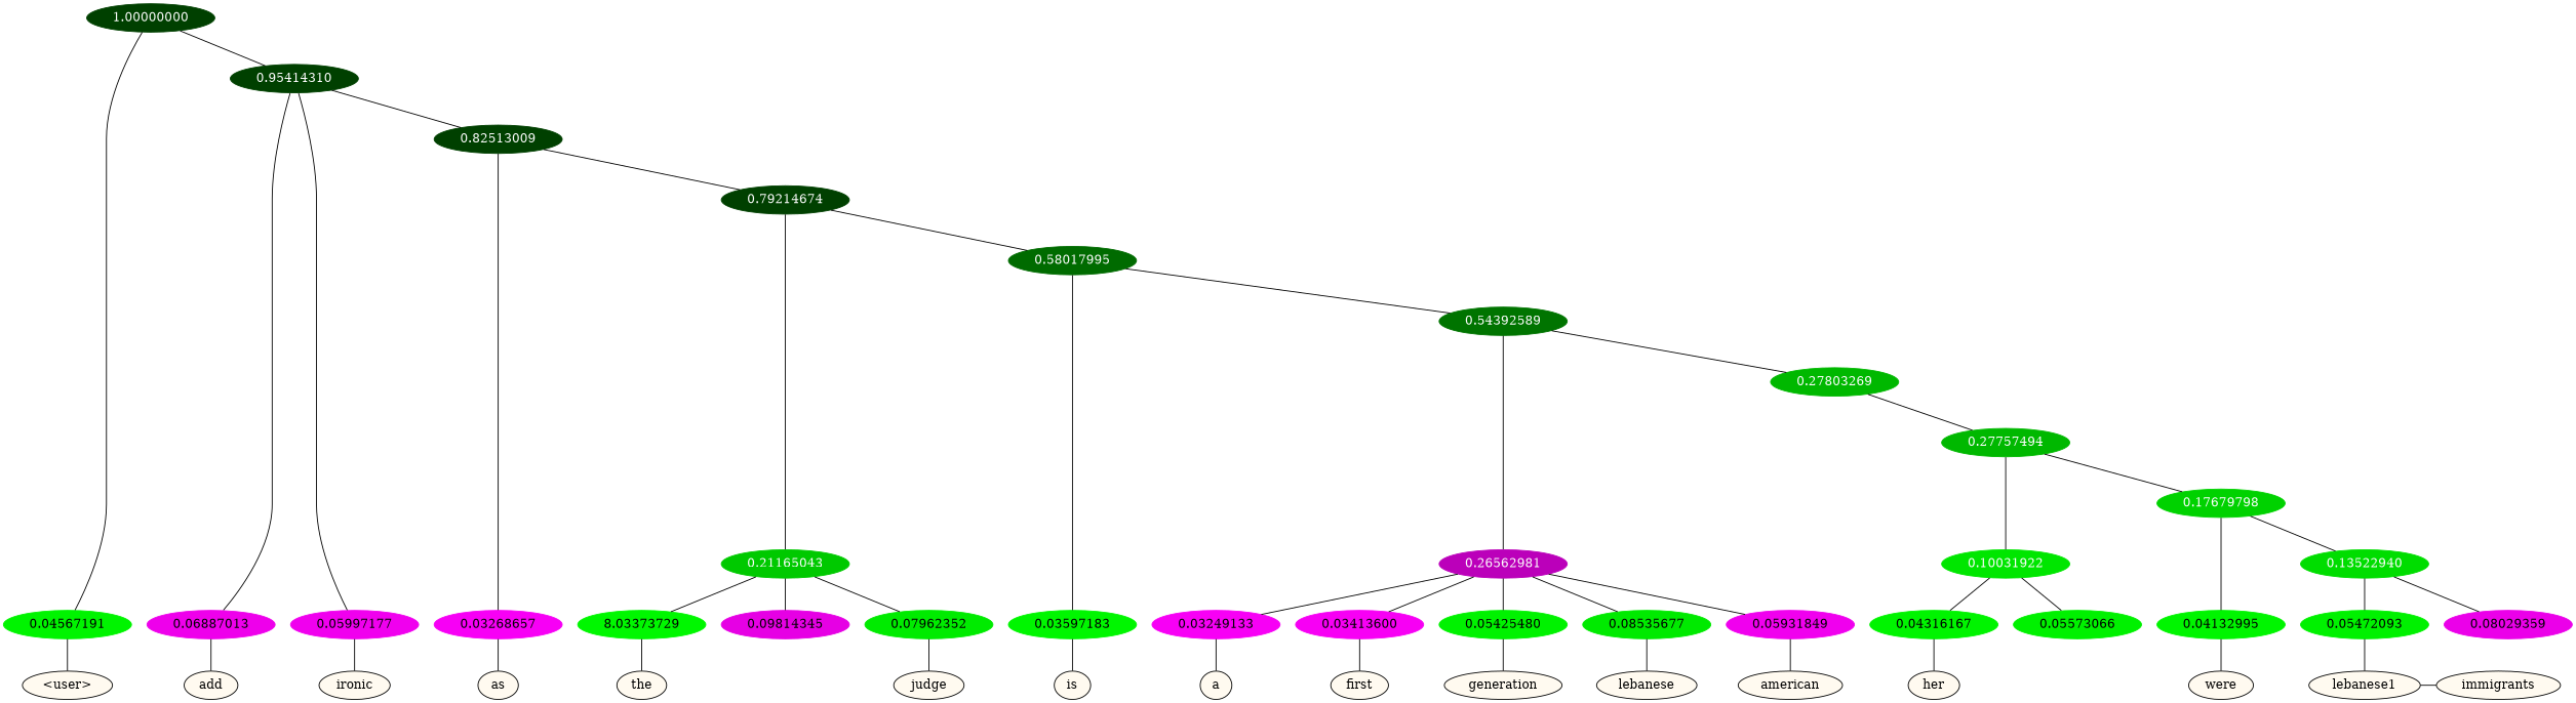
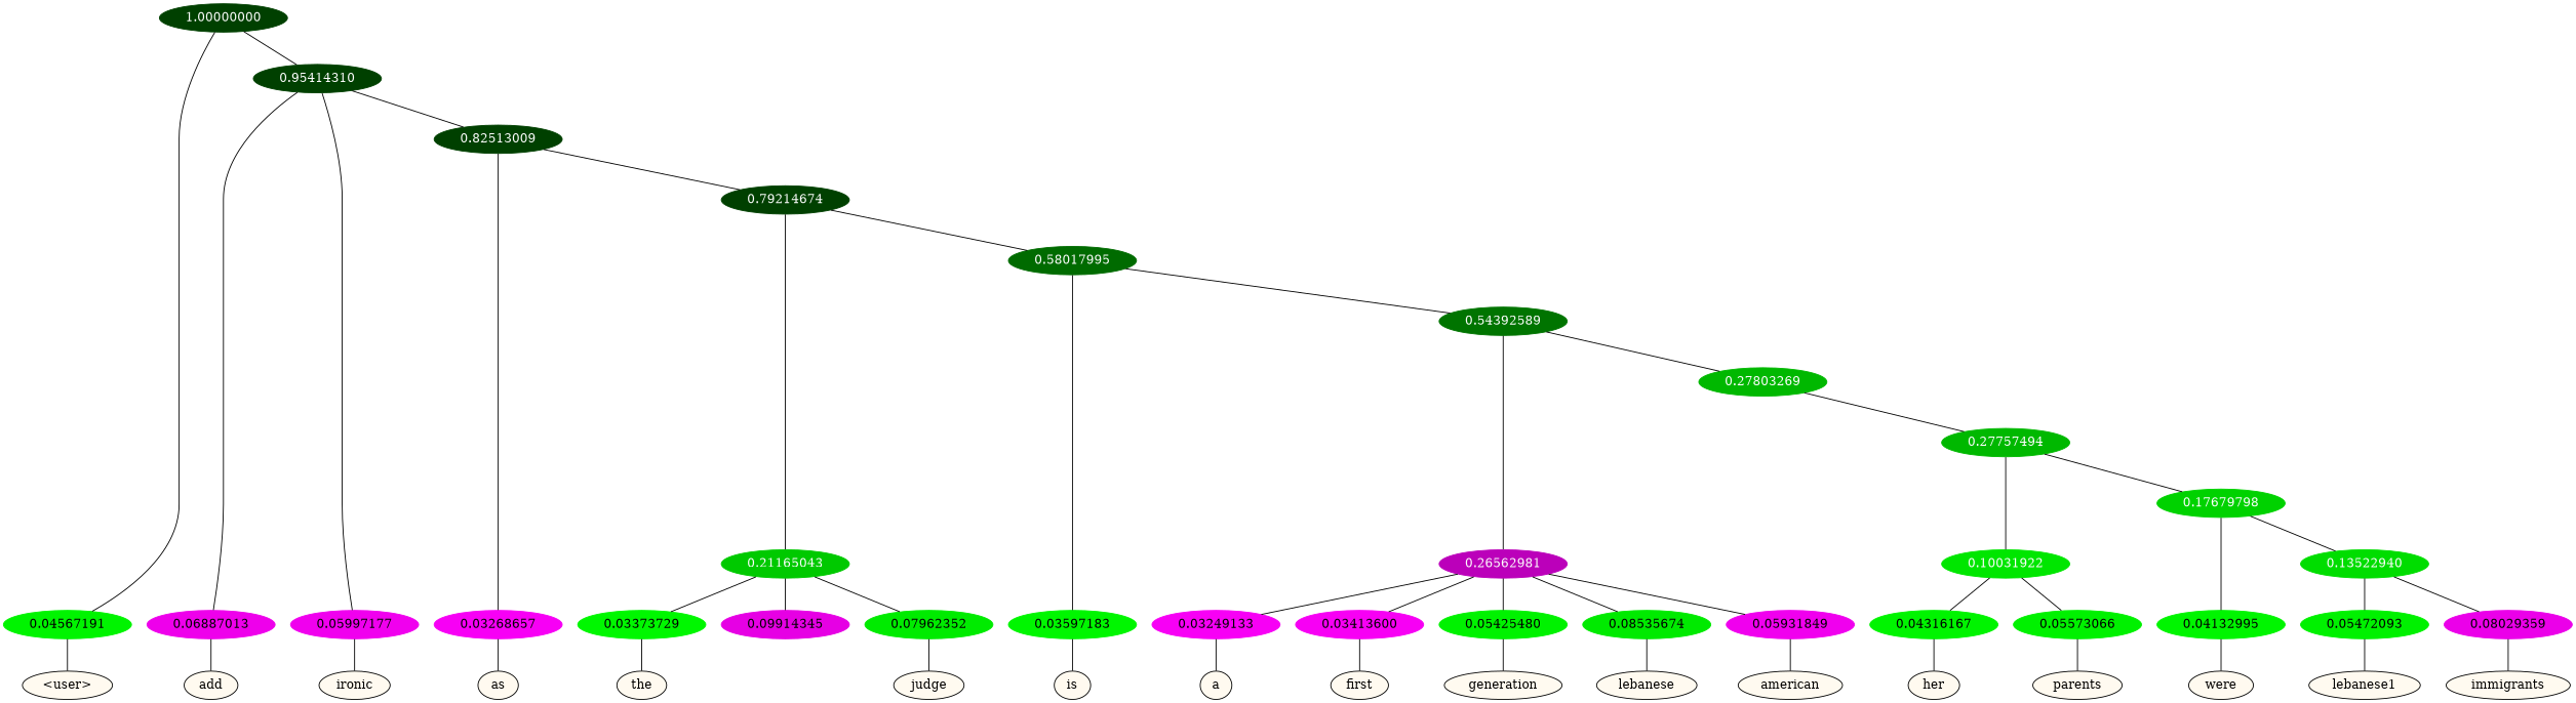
  graph {
    node [color=black format=png nodesep=0.001 ordering=out overlap_scaling=0.01 ranksep=0.001 style=filled fontcolor=black]
    n1 [fillcolor=floralwhite height=0.15 label="\<user\>" style="filled,solid" width=0.15 fontcolor=""]
    n2 [fillcolor=floralwhite height=0.15 label=add style="filled,solid" width=0.15 fontcolor=""]
    n3 [fillcolor=floralwhite height=0.15 label=ironic style="filled,solid" width=0.15 fontcolor=""]
    n4 [fillcolor=floralwhite height=0.15 label=as style="filled,solid" width=0.15 fontcolor=""]
    n5 [fillcolor=floralwhite height=0.15 label=the style="filled,solid" width=0.15 fontcolor=""]
    n6 [fillcolor=floralwhite height=0.15 label=judge style="filled,solid" width=0.15 fontcolor=""]
    n7 [fillcolor=floralwhite height=0.15 label=is style="filled,solid" width=0.15 fontcolor=""]
    n8 [fillcolor=floralwhite height=0.15 label=a style="filled,solid" width=0.15 fontcolor=""]
    n9 [fillcolor=floralwhite height=0.15 label=first style="filled,solid" width=0.15 fontcolor=""]
    n10 [fillcolor=floralwhite height=0.15 label=generation style="filled,solid" width=0.15 fontcolor=""]
    n11 [fillcolor=floralwhite height=0.15 label=lebanese style="filled,solid" width=0.15 fontcolor=""]
    n12 [fillcolor=floralwhite height=0.15 label=american style="filled,solid" width=0.15 fontcolor=""]
    n13 [fillcolor=floralwhite height=0.15 label=her style="filled,solid" width=0.15 fontcolor=""]
+   n14 [fillcolor=floralwhite height=0.15 label=parents style="filled,solid" width=0.15 fontcolor=""]
    n15 [fillcolor=floralwhite height=0.15 label=were style="filled,solid" width=0.15 fontcolor=""]
    n16 [fillcolor=floralwhite height=0.15 label=lebanese1 style="filled,solid" width=0.15 fontcolor=""]
    n17 [fillcolor=floralwhite height=0.15 label=immigrants style="filled,solid" width=0.15 fontcolor=""]
    n18 [color="0.334 1.000 0.954" height=0.15 label=0.04567191 width=0.15]
    n19 [color="0.835 1.000 0.931" height=0.15 label=0.06887013 width=0.15]
    n20 [color="0.835 1.000 0.940" height=0.15 label=0.05997177 width=0.15]
    n21 [color="0.835 1.000 0.967" height=0.15 label=0.03268657 width=0.15]
-   n22 [color="0.334 1.000 0.966" height=0.15 label=8.03373729 width=0.15]
-   n23 [color="0.835 1.000 0.902" height=0.15 label=0.09814345 width=0.15]
+   n22 [color="0.334 1.000 0.966" height=0.15 label=0.03373729 width=0.15]
+   n23 [color="0.835 1.000 0.902" height=0.15 label=0.09914345 width=0.15]
    n24 [color="0.334 1.000 0.920" height=0.15 label=0.07962352 width=0.15]
    n25 [color="0.334 1.000 0.964" height=0.15 label=0.03597183 width=0.15]
    n26 [color="0.835 1.000 0.968" height=0.15 label=0.03249133 width=0.15]
    n27 [color="0.835 1.000 0.966" height=0.15 label=0.03413600 width=0.15]
    n28 [color="0.334 1.000 0.946" height=0.15 label=0.05425480 width=0.15]
-   n29 [color="0.334 1.000 0.915" height=0.15 label=0.08535677 width=0.15]
+   n29 [color="0.334 1.000 0.915" height=0.15 label=0.08535674 width=0.15]
    n30 [color="0.835 1.000 0.941" height=0.15 label=0.05931849 width=0.15]
    n31 [color="0.334 1.000 0.957" height=0.15 label=0.04316167 width=0.15]
    n32 [color="0.334 1.000 0.943" height=0.15 label=0.05573066 width=0.15]
    n33 [color="0.334 1.000 0.959" height=0.15 label=0.04132995 width=0.15]
    n34 [color="0.334 1.000 0.945" height=0.15 label=0.05472093 width=0.15]
    n35 [color="0.835 1.000 0.920" height=0.15 label=0.08029359 width=0.15]
    n36 [color="0.334 1.000 0.250" fontcolor=grey99 height=0.15 label=1.00000000 width=0.15]
    n37 [color="0.334 1.000 0.250" fontcolor=grey99 height=0.15 label=0.95414310 width=0.15]
    n38 [color="0.334 1.000 0.250" fontcolor=grey99 height=0.15 label=0.82513009 width=0.15]
    n39 [color="0.334 1.000 0.250" fontcolor=grey99 height=0.15 label=0.79214674 width=0.15]
    n40 [color="0.334 1.000 0.788" fontcolor=grey99 height=0.15 label=0.21165043 width=0.15]
    n41 [color="0.334 1.000 0.420" fontcolor=grey99 height=0.15 label=0.58017995 width=0.15]
    n42 [color="0.334 1.000 0.456" fontcolor=grey99 height=0.15 label=0.54392589 width=0.15]
    n43 [color="0.835 1.000 0.734" fontcolor=grey99 height=0.15 label=0.26562981 width=0.15]
    n44 [color="0.334 1.000 0.722" fontcolor=grey99 height=0.15 label=0.27803269 width=0.15]
    n45 [color="0.334 1.000 0.722" fontcolor=grey99 height=0.15 label=0.27757494 width=0.15]
    n46 [color="0.334 1.000 0.900" fontcolor=grey99 height=0.15 label=0.10031922 width=0.15]
    n47 [color="0.334 1.000 0.823" fontcolor=grey99 height=0.15 label=0.17679798 width=0.15]
    n48 [color="0.334 1.000 0.865" fontcolor=grey99 height=0.15 label=0.13522940 width=0.15]
    subgraph sub_1 {
      rank=same
      n1
      n2
      n3
      n4
      n5
      n6
      n7
      n8
      n9
      n10
      n11
      n12
      n13
+     n14
      n15
      n16
      n17
    }
    subgraph sub_2 {
      rank=same
      n18
      n19
      n20
      n21
      n22
      n23
      n24
      n25
      n26
      n27
      n28
      n29
      n30
      n31
      n32
      n33
      n34
      n35
    }
    n18 -- n1
    n19 -- n2
    n20 -- n3
    n21 -- n4
    n22 -- n5
    n24 -- n6
    n25 -- n7
    n26 -- n8
    n27 -- n9
    n28 -- n10
    n29 -- n11
    n30 -- n12
    n31 -- n13
+   n32 -- n14
    n33 -- n15
    n34 -- n16
-   n16 -- n17
+   n35 -- n17
    n36 -- n18
    n36 -- n37
    n37 -- n19
    n37 -- n20
    n37 -- n38
    n38 -- n21
    n38 -- n39
    n39 -- n40
    n39 -- n41
    n40 -- n22
    n40 -- n23
    n40 -- n24
    n41 -- n25
    n41 -- n42
    n42 -- n43
    n42 -- n44
    n43 -- n26
    n43 -- n27
    n43 -- n28
    n43 -- n29
    n43 -- n30
    n44 -- n45
    n45 -- n46
    n45 -- n47
    n46 -- n31
    n46 -- n32
    n47 -- n33
    n47 -- n48
    n48 -- n34
    n48 -- n35
  }
